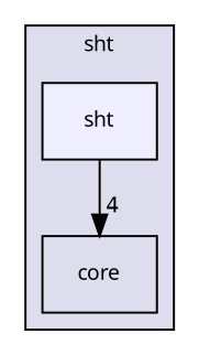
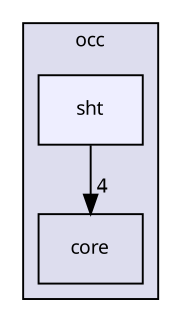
  digraph {
    compound=true
    fontname="Noto Sans"
    node [fontname="Noto Sans" fontsize=10 shape=box]
    n1 [label=core]
    n2 [fillcolor="#eeeeff" label=sht pencolor=black style=filled]
    subgraph cluster_1 {
      bgcolor="#ddddee"
      fontsize=10
-     label=sht
+     label=occ
      pencolor=black
      n1
      n2
    }
    n2 -> n1 [headlabel=4 labeldistance=1.5 labelfontname=Helvetica labelfontsize=10 fontname="Noto Sans"]
  }
